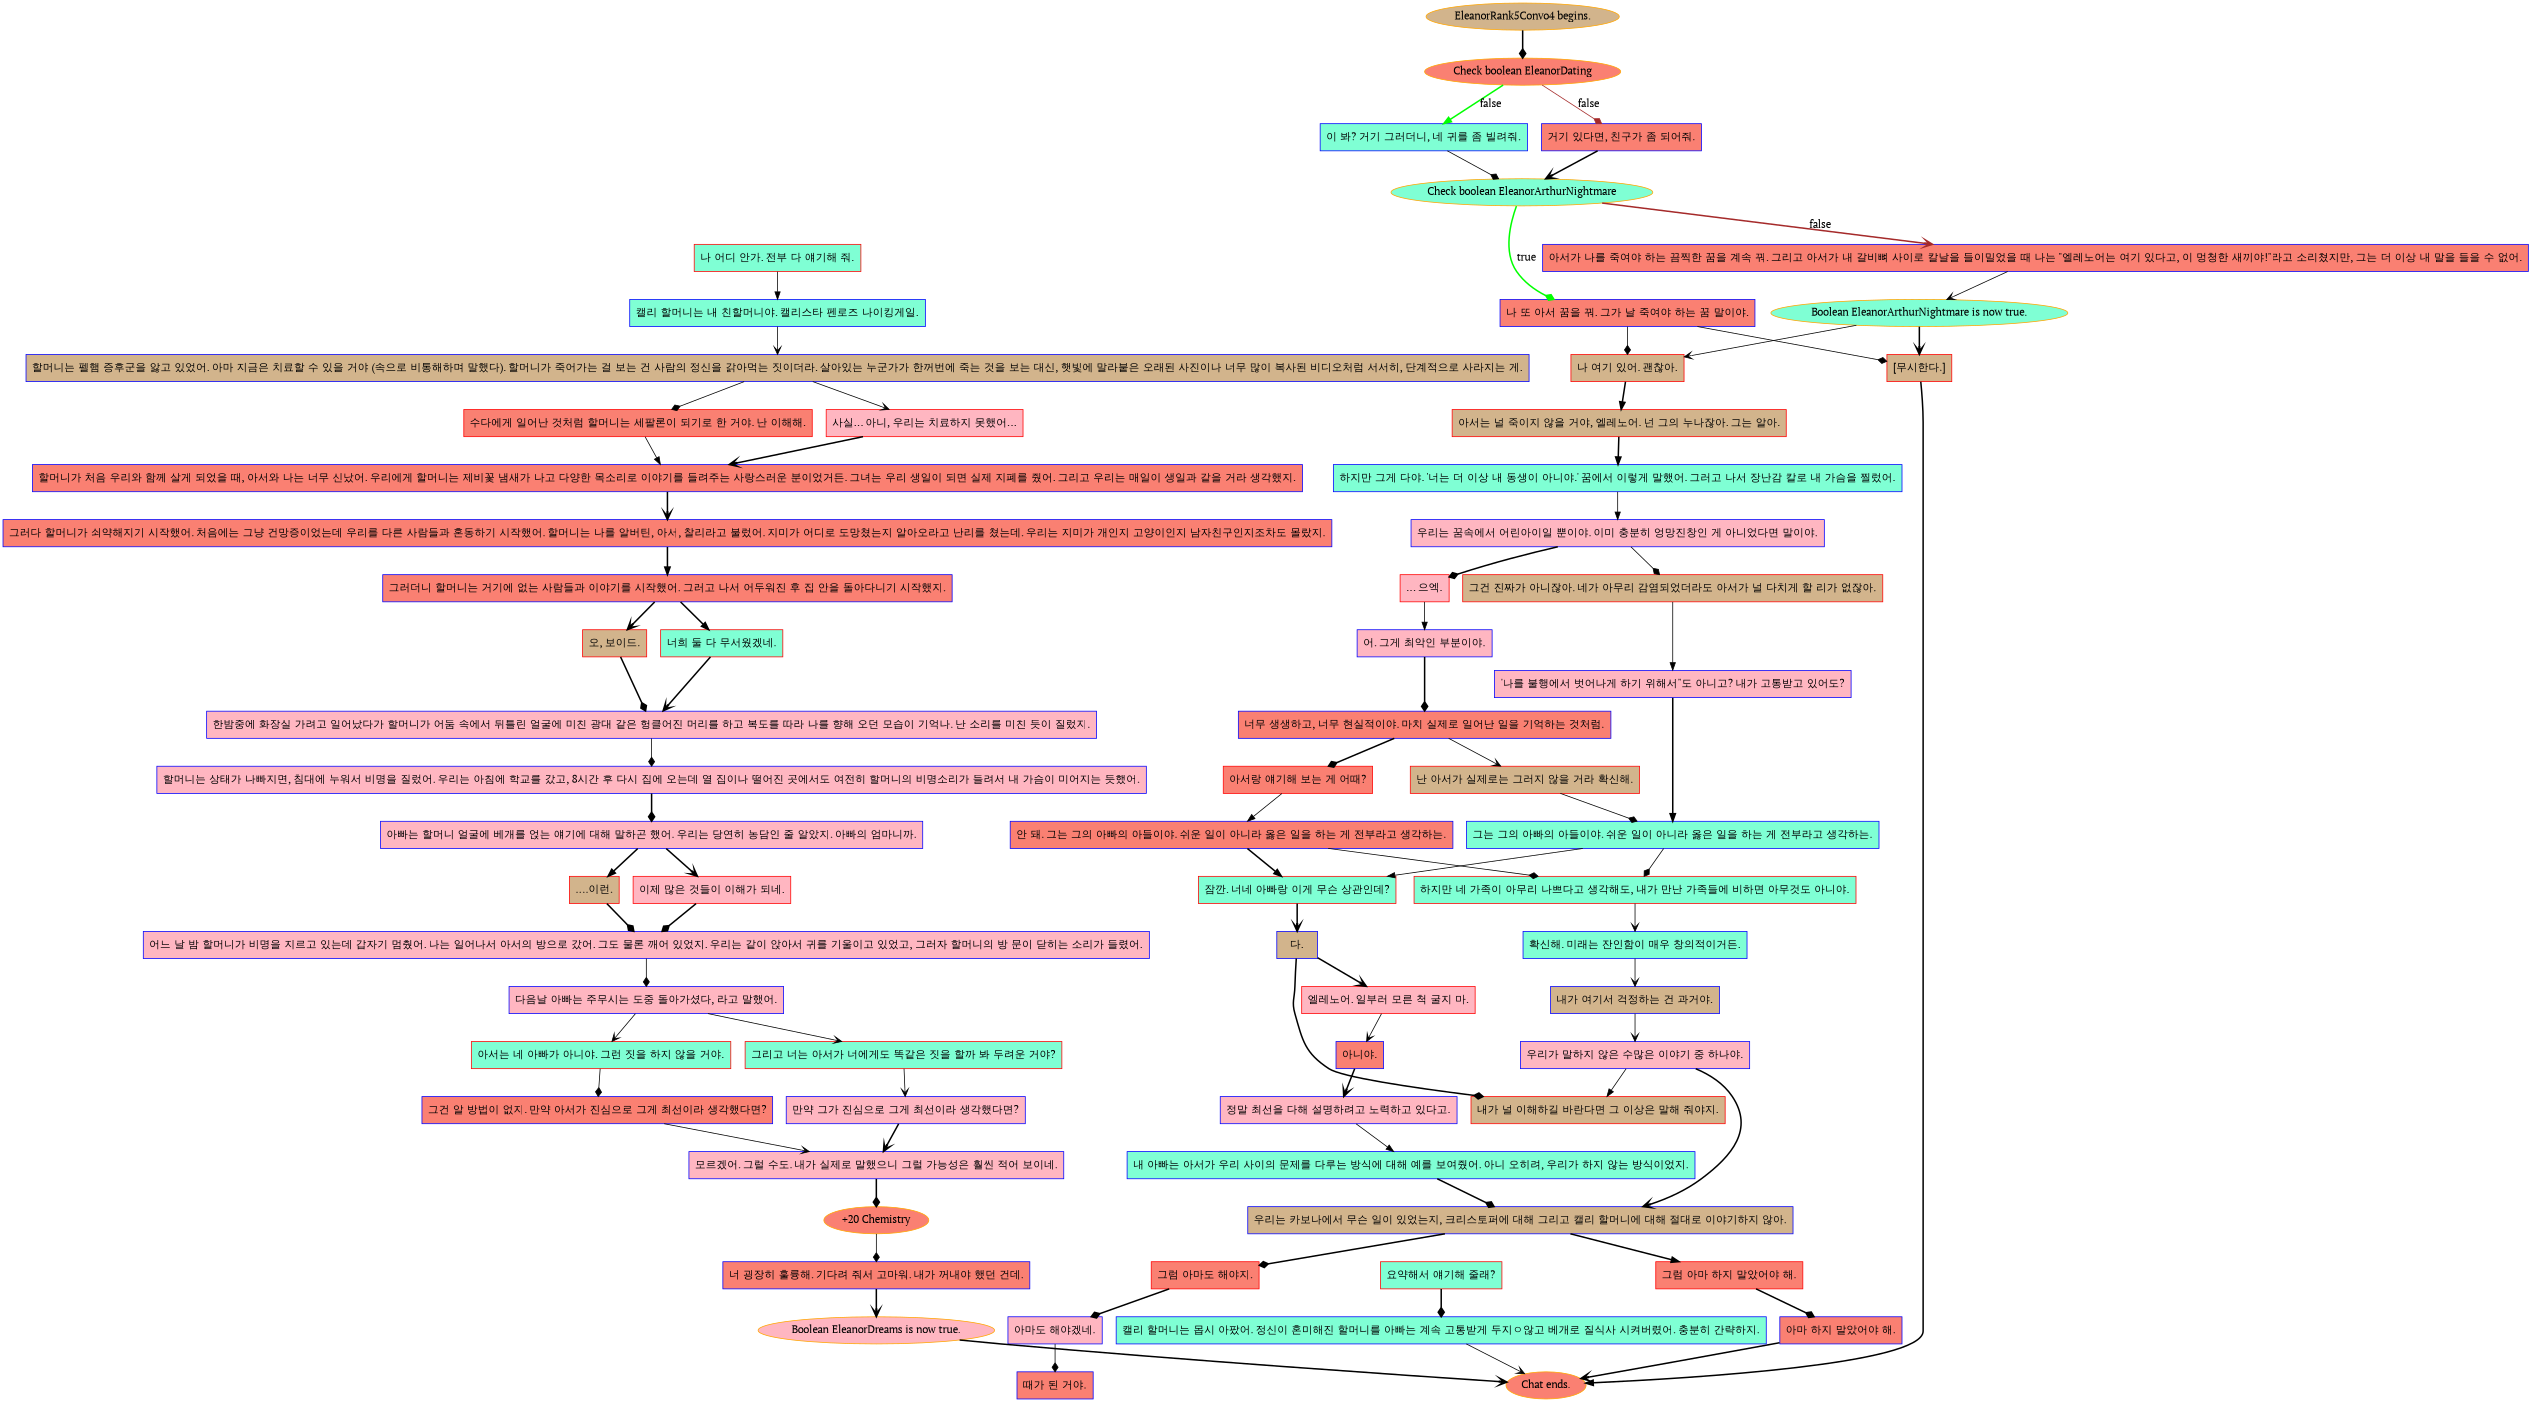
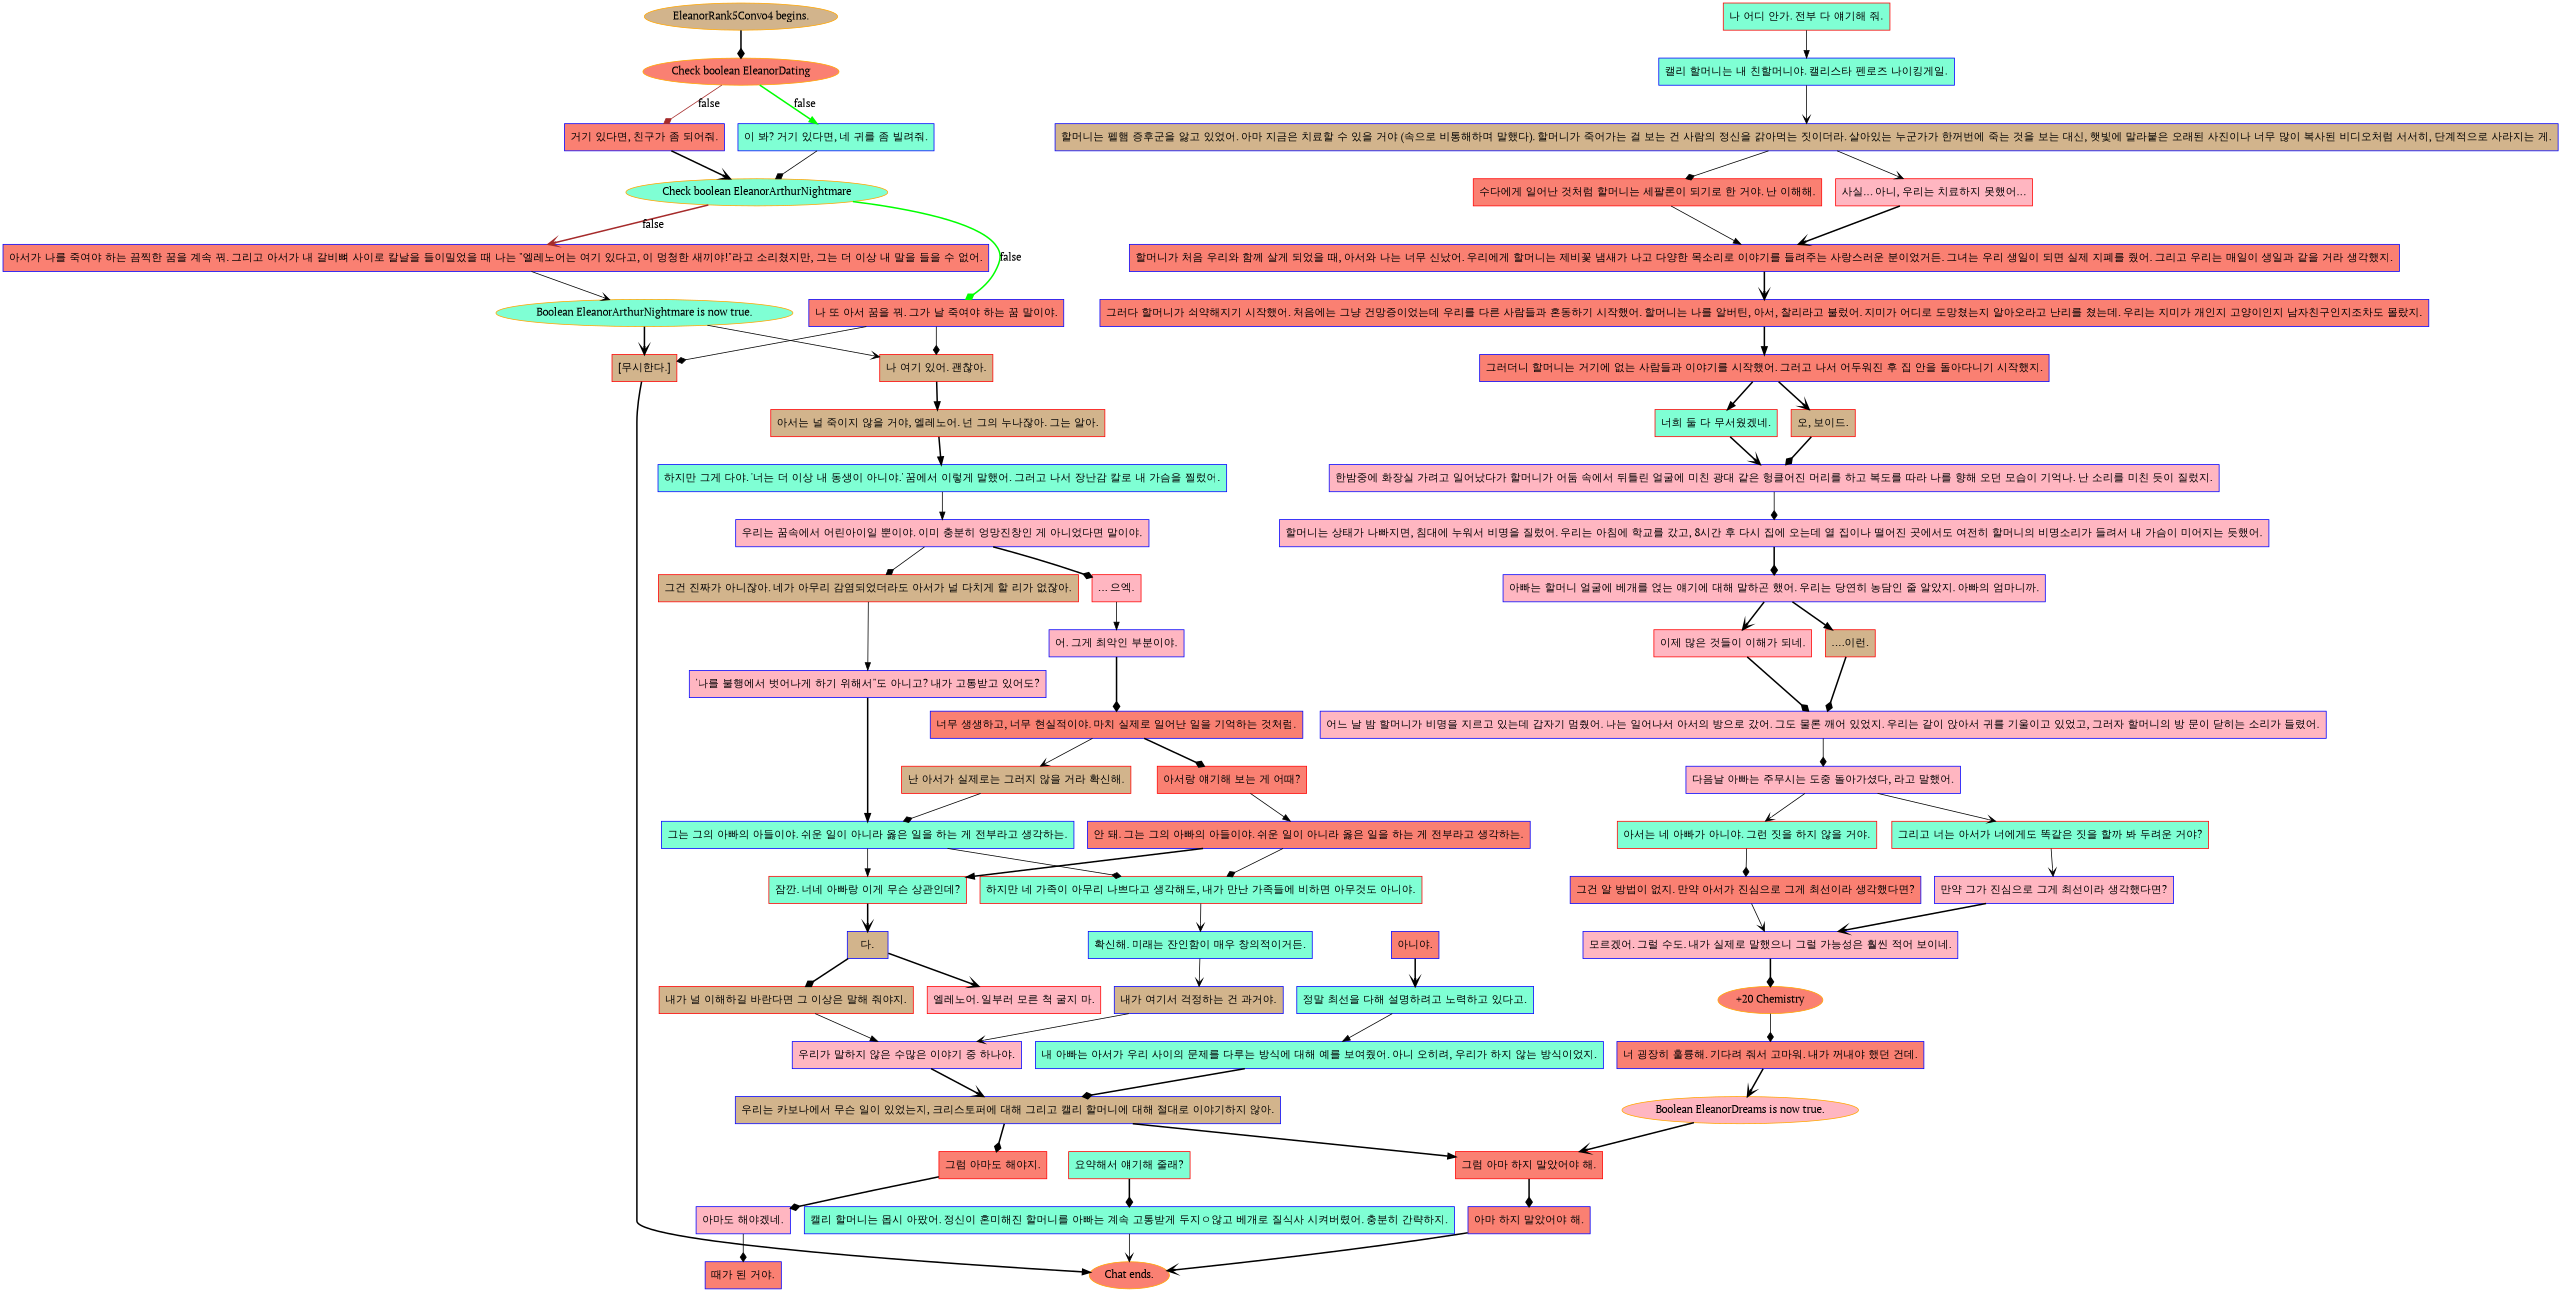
  digraph {
    fontname="PT Serif"
    node [color=blue fillcolor=salmon fontname="PT Serif" style=filled shape=box]
    edge [arrowhead=diamond fontname="PT Serif" style=bold]
    "EleanorRank5Convo4 begins." [color=orange fillcolor=tan shape=""]
    n2 [color=orange label="Check boolean EleanorDating" shape=""]
-   n3 [fillcolor=aquamarine label="이 봐? 거기 그러더니, 네 귀를 좀 빌려줘."]
+   n3 [fillcolor=aquamarine label="이 봐? 거기 있다면, 네 귀를 좀 빌려줘."]
    n4 [label="거기 있다면, 친구가 좀 되어줘."]
    n5 [color=orange fillcolor=aquamarine label="Check boolean EleanorArthurNightmare" shape=""]
    n6 [label="나 또 아서 꿈을 꿔. 그가 날 죽여야 하는 꿈 말이야."]
    n7 [label="아서가 나를 죽여야 하는 끔찍한 꿈을 계속 꿔. 그리고 아서가 내 갈비뼈 사이로 칼날을 들이밀었을 때 나는 \"엘레노어는 여기 있다고, 이 멍청한 새끼야!\"라고 소리쳤지만, 그는 더 이상 내 말을 들을 수 없어."]
    n8 [color=red fillcolor=tan label="나 여기 있어. 괜찮아."]
    n9 [color=red fillcolor=tan label="[무시한다.]"]
    n10 [color=orange fillcolor=aquamarine label="Boolean EleanorArthurNightmare is now true." shape=""]
    n11 [color=red fillcolor=tan label="아서는 널 죽이지 않을 거야, 엘레노어. 넌 그의 누나잖아. 그는 알아."]
    "Chat ends." [color=orange shape=""]
    n13 [fillcolor=aquamarine label="하지만 그게 다야. '너는 더 이상 내 동생이 아니야.' 꿈에서 이렇게 말했어. 그러고 나서 장난감 칼로 내 가슴을 찔렀어."]
    n14 [fillcolor=lightpink label="우리는 꿈속에서 어린아이일 뿐이야. 이미 충분히 엉망진창인 게 아니었다면 말이야."]
    n15 [color=red fillcolor=tan label="그건 진짜가 아니잖아. 네가 아무리 감염되었더라도 아서가 널 다치게 할 리가 없잖아."]
    n16 [color=red fillcolor=lightpink label="... 으엑."]
    n17 [fillcolor=lightpink label="'나를 불행에서 벗어나게 하기 위해서\"도 아니고? 내가 고통받고 있어도?"]
    n18 [fillcolor=lightpink label="어. 그게 최악인 부분이야."]
    n19 [fillcolor=aquamarine label="그는 그의 아빠의 아들이야. 쉬운 일이 아니라 옳은 일을 하는 게 전부라고 생각하는."]
    n20 [label="너무 생생하고, 너무 현실적이야. 마치 실제로 일어난 일을 기억하는 것처럼."]
    n21 [color=red fillcolor=aquamarine label="하지만 네 가족이 아무리 나쁘다고 생각해도, 내가 만난 가족들에 비하면 아무것도 아니야."]
    n22 [color=red fillcolor=aquamarine label="잠깐. 너네 아빠랑 이게 무슨 상관인데?"]
    n23 [color=red fillcolor=tan label="난 아서가 실제로는 그러지 않을 거라 확신해."]
    n24 [color=red label="아서랑 얘기해 보는 게 어때?"]
    n25 [fillcolor=aquamarine label="확신해. 미래는 잔인함이 매우 창의적이거든."]
    n26 [fillcolor=tan label="다."]
    n27 [label="안 돼. 그는 그의 아빠의 아들이야. 쉬운 일이 아니라 옳은 일을 하는 게 전부라고 생각하는."]
    n28 [fillcolor=tan label="내가 여기서 걱정하는 건 과거야."]
    n29 [color=red fillcolor=tan label="내가 널 이해하길 바란다면 그 이상은 말해 줘야지."]
    n30 [color=red fillcolor=lightpink label="엘레노어. 일부러 모른 척 굴지 마."]
    n31 [fillcolor=lightpink label="우리가 말하지 않은 수많은 이야기 중 하나야."]
    n32 [label="아니야."]
    n33 [fillcolor=tan label="우리는 카보나에서 무슨 일이 있었는지, 크리스토퍼에 대해 그리고 캘리 할머니에 대해 절대로 이야기하지 않아."]
-   n34 [fillcolor=lightpink label="정말 최선을 다해 설명하려고 노력하고 있다고."]
+   n34 [fillcolor=aquamarine label="정말 최선을 다해 설명하려고 노력하고 있다고."]
    n35 [color=red label="그럼 아마 하지 말았어야 해."]
    n36 [color=red label="그럼 아마도 해야지."]
    n37 [fillcolor=aquamarine label="내 아빠는 아서가 우리 사이의 문제를 다루는 방식에 대해 예를 보여줬어. 아니 오히려, 우리가 하지 않는 방식이었지."]
    n38 [label="아마 하지 말았어야 해."]
    n39 [fillcolor=lightpink label="아마도 해야겠네."]
    n40 [label="때가 된 거야."]
    n41 [color=red fillcolor=aquamarine label="나 어디 안가. 전부 다 얘기해 줘."]
    n42 [fillcolor=aquamarine label="캘리 할머니는 내 친할머니야. 캘리스타 펜로즈 나이킹게일."]
    n43 [color=red fillcolor=aquamarine label="요약해서 얘기해 줄래?"]
    n44 [fillcolor=aquamarine label="캘리 할머니는 몹시 아팠어. 정신이 혼미해진 할머니를 아빠는 계속 고통받게 두지ㅇ않고 베개로 질식사 시켜버렸어. 충분히 간략하지."]
    n45 [fillcolor=tan label="할머니는 펠햄 증후군을 앓고 있었어. 아마 지금은 치료할 수 있을 거야 (속으로 비통해하며 말했다). 할머니가 죽어가는 걸 보는 건 사람의 정신을 갉아먹는 짓이더라. 살아있는 누군가가 한꺼번에 죽는 것을 보는 대신, 햇빛에 말라붙은 오래된 사진이나 너무 많이 복사된 비디오처럼 서서히, 단계적으로 사라지는 게."]
    n46 [color=red label="수다에게 일어난 것처럼 할머니는 세팔론이 되기로 한 거야. 난 이해해."]
    n47 [color=red fillcolor=lightpink label="사실... 아니, 우리는 치료하지 못했어..."]
    n48 [label="할머니가 처음 우리와 함께 살게 되었을 때, 아서와 나는 너무 신났어. 우리에게 할머니는 제비꽃 냄새가 나고 다양한 목소리로 이야기를 들려주는 사랑스러운 분이었거든. 그녀는 우리 생일이 되면 실제 지폐를 줬어. 그리고 우리는 매일이 생일과 같을 거라 생각했지."]
    n49 [label="그러다 할머니가 쇠약해지기 시작했어. 처음에는 그냥 건망증이었는데 우리를 다른 사람들과 혼동하기 시작했어. 할머니는 나를 알버틴, 아서, 찰리라고 불렀어. 지미가 어디로 도망쳤는지 알아오라고 난리를 쳤는데. 우리는 지미가 개인지 고양이인지 남자친구인지조차도 몰랐지."]
    n50 [label="그러더니 할머니는 거기에 없는 사람들과 이야기를 시작했어. 그러고 나서 어두워진 후 집 안을 돌아다니기 시작했지."]
    n51 [color=red fillcolor=aquamarine label="너희 둘 다 무서웠겠네."]
    n52 [color=red fillcolor=tan label="오, 보이드."]
    n53 [fillcolor=lightpink label="한밤중에 화장실 가려고 일어났다가 할머니가 어둠 속에서 뒤틀린 얼굴에 미친 광대 같은 헝클어진 머리를 하고 복도를 따라 나를 향해 오던 모습이 기억나. 난 소리를 미친 듯이 질렀지."]
    n54 [fillcolor=lightpink label="할머니는 상태가 나빠지면, 침대에 누워서 비명을 질렀어. 우리는 아침에 학교를 갔고, 8시간 후 다시 집에 오는데 열 집이나 떨어진 곳에서도 여전히 할머니의 비명소리가 들려서 내 가슴이 미어지는 듯했어."]
    n55 [fillcolor=lightpink label="아빠는 할머니 얼굴에 베개를 얹는 얘기에 대해 말하곤 했어. 우리는 당연히 농담인 줄 알았지. 아빠의 엄마니까."]
    n56 [color=red fillcolor=lightpink label="이제 많은 것들이 이해가 되네."]
    n57 [color=red fillcolor=tan label="....이런."]
    n58 [fillcolor=lightpink label="어느 날 밤 할머니가 비명을 지르고 있는데 갑자기 멈췄어. 나는 일어나서 아서의 방으로 갔어. 그도 물론 깨어 있었지. 우리는 같이 앉아서 귀를 기울이고 있었고, 그러자 할머니의 방 문이 닫히는 소리가 들렸어."]
    n59 [fillcolor=lightpink label="다음날 아빠는 주무시는 도중 돌아가셨다, 라고 말했어."]
    n60 [color=red fillcolor=aquamarine label="그리고 너는 아서가 너에게도 똑같은 짓을 할까 봐 두려운 거야?"]
    n61 [color=red fillcolor=aquamarine label="아서는 네 아빠가 아니야. 그런 짓을 하지 않을 거야."]
    n62 [fillcolor=lightpink label="만약 그가 진심으로 그게 최선이라 생각했다면?"]
    n63 [label="그건 알 방법이 없지. 만약 아서가 진심으로 그게 최선이라 생각했다면?"]
    n64 [fillcolor=lightpink label="모르겠어. 그럴 수도. 내가 실제로 말했으니 그럴 가능성은 훨씬 적어 보이네."]
    n65 [color=orange label="+20 Chemistry" shape=""]
    n66 [label="너 굉장히 훌륭해. 기다려 줘서 고마워. 내가 꺼내야 했던 건데."]
    n67 [color=orange fillcolor=lightpink label="Boolean EleanorDreams is now true." shape=""]
    "EleanorRank5Convo4 begins." -> n2
    n2 -> n3 [arrowhead=normal color=green label=false]
    n2 -> n4 [color=brown label=false style=solid]
    n3 -> n5 [style=solid]
    n4 -> n5 [arrowhead=vee]
-   n5 -> n6 [color=green label=true]
+   n5 -> n6 [color=green label=false]
    n5 -> n7 [arrowhead=vee color=brown label=false]
    n6 -> n8 [style=solid]
    n6 -> n9 [style=solid]
    n7 -> n10 [arrowhead=vee style=solid]
    n8 -> n11 [arrowhead=normal]
    n9 -> "Chat ends." [arrowhead=normal]
    n10 -> n8 [arrowhead=vee style=solid]
    n10 -> n9 [arrowhead=vee]
    n11 -> n13 [arrowhead=normal]
    n13 -> n14 [arrowhead=normal style=solid]
    n14 -> n15 [style=solid]
    n14 -> n16
    n15 -> n17 [arrowhead=normal style=solid]
    n16 -> n18 [arrowhead=normal style=solid]
    n17 -> n19 [arrowhead=normal]
    n18 -> n20
    n19 -> n21 [style=solid]
    n19 -> n22 [arrowhead=normal style=solid]
    n20 -> n23 [arrowhead=vee style=solid]
    n20 -> n24
    n21 -> n25 [arrowhead=vee style=solid]
    n22 -> n26 [arrowhead=vee]
    n23 -> n19 [style=solid]
    n24 -> n27 [arrowhead=normal style=solid]
    n25 -> n28 [arrowhead=vee style=solid]
    n26 -> n29
    n26 -> n30 [arrowhead=vee]
    n27 -> n21 [style=solid]
    n27 -> n22 [arrowhead=normal]
    n28 -> n31 [arrowhead=vee style=solid]
-   n31 -> n29 [arrowhead=normal style=solid]
-   n30 -> n32 [arrowhead=vee style=solid]
+   n29 -> n31 [arrowhead=normal style=solid]
    n31 -> n33 [arrowhead=vee]
    n32 -> n34 [arrowhead=vee]
    n33 -> n35 [arrowhead=normal]
    n33 -> n36
    n34 -> n37 [arrowhead=normal style=solid]
    n35 -> n38
    n36 -> n39
    n37 -> n33
    n38 -> "Chat ends." [arrowhead=vee]
    n39 -> n40 [style=solid]
    n41 -> n42 [arrowhead=normal style=solid]
    n42 -> n45 [arrowhead=vee style=solid]
    n43 -> n44
    n44 -> "Chat ends." [arrowhead=vee style=solid]
    n45 -> n46 [style=solid]
    n45 -> n47 [arrowhead=vee style=solid]
    n46 -> n48 [arrowhead=normal style=solid]
    n47 -> n48 [arrowhead=vee]
    n48 -> n49 [arrowhead=vee]
    n49 -> n50 [arrowhead=normal]
    n50 -> n51 [arrowhead=normal]
    n50 -> n52 [arrowhead=vee]
    n51 -> n53 [arrowhead=vee]
    n52 -> n53
    n53 -> n54 [style=solid]
    n54 -> n55
    n55 -> n56 [arrowhead=vee]
    n55 -> n57 [arrowhead=normal]
    n56 -> n58
    n57 -> n58
    n58 -> n59 [style=solid]
    n59 -> n60 [arrowhead=vee style=solid]
    n59 -> n61 [arrowhead=vee style=solid]
    n60 -> n62 [arrowhead=vee style=solid]
    n61 -> n63 [style=solid]
    n62 -> n64 [arrowhead=vee]
    n63 -> n64 [arrowhead=vee style=solid]
    n64 -> n65
    n65 -> n66 [style=solid]
    n66 -> n67 [arrowhead=vee]
-   n67 -> "Chat ends." [arrowhead=vee]
+   n67 -> n35 [arrowhead=vee]
  }
